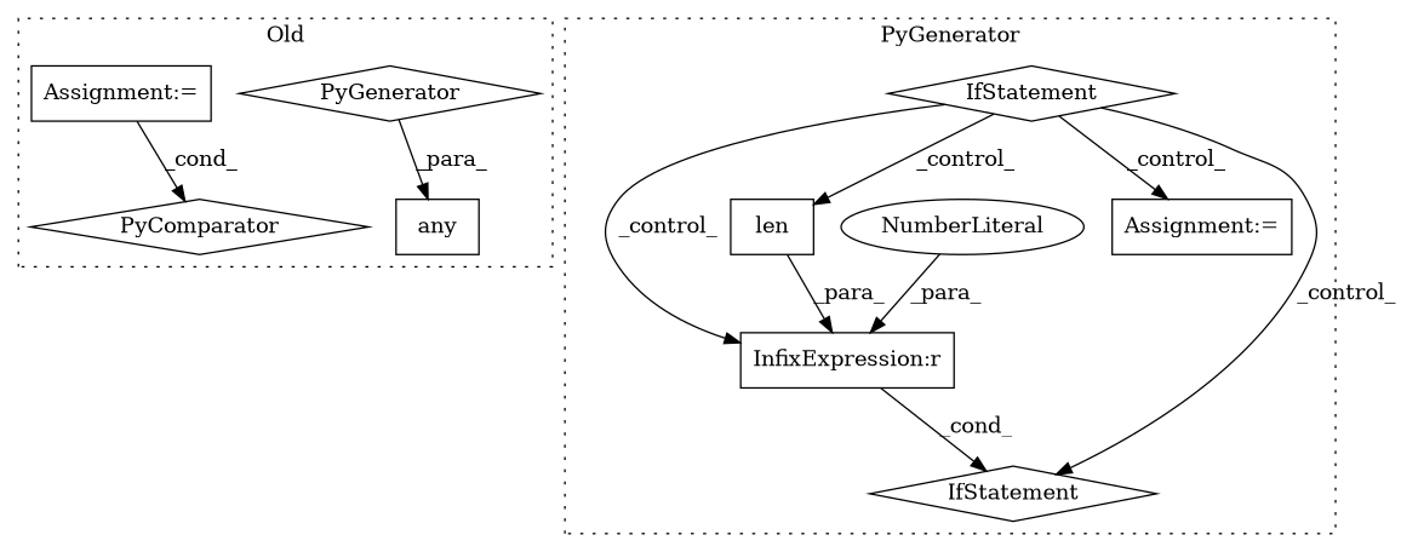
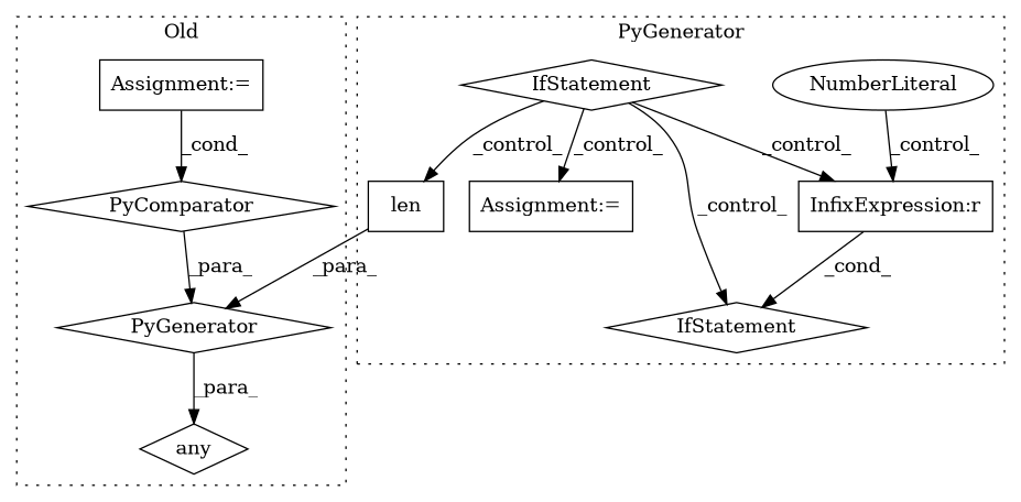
  digraph {
    node [a=32 shape=box]
-   n1 [l="15,-3" label=any s="3605,3746"]
+   n1 [l="15,-3" label=any s="3605,3746" shape=diamond]
    n2 [a=107 l=126 label=PyGenerator s=3620 shape=diamond]
    n3 [a=113 l=27 label=PyComparator s=3713 shape=diamond]
    n4 [a=7 l=1 label="Assignment:=" s=2875]
    n5 [l="4,1" label=len s="4250,4265"]
    n6 [a=27 l=4 label="InfixExpression:r" s=4266]
    n7 [a=34 l=2 label=NumberLiteral s=4270 shape=ellipse]
    n8 [a=25 l="8,2" label=IfStatement s="2745,2780" shape=diamond]
    n9 [a=25 l="4,2" label=IfStatement s="4246,4272" shape=diamond]
    n10 [a=7 l="75,2" label="Assignment:=" s="3279,3382"]
    subgraph cluster_1 {
      label=Old
      style=dotted
      n1
      n2
      n3
      n4
    }
    subgraph cluster_2 {
      label=PyGenerator
      style=dotted
      n5
      n6
      n7
      n8
      n9
      n10
    }
    n2 -> n1 [label=_para_]
+   n3 -> n2 [label=_para_]
    n4 -> n3 [label=_cond_]
-   n5 -> n6 [label=_para_]
+   n5 -> n2 [label=_para_]
    n6 -> n9 [label=_cond_]
-   n7 -> n6 [label=_para_]
+   n7 -> n6 [label=_control_]
    n8 -> n5 [label=_control_]
    n8 -> n6 [label=_control_]
    n8 -> n9 [label=_control_]
    n8 -> n10 [label=_control_]
  }
